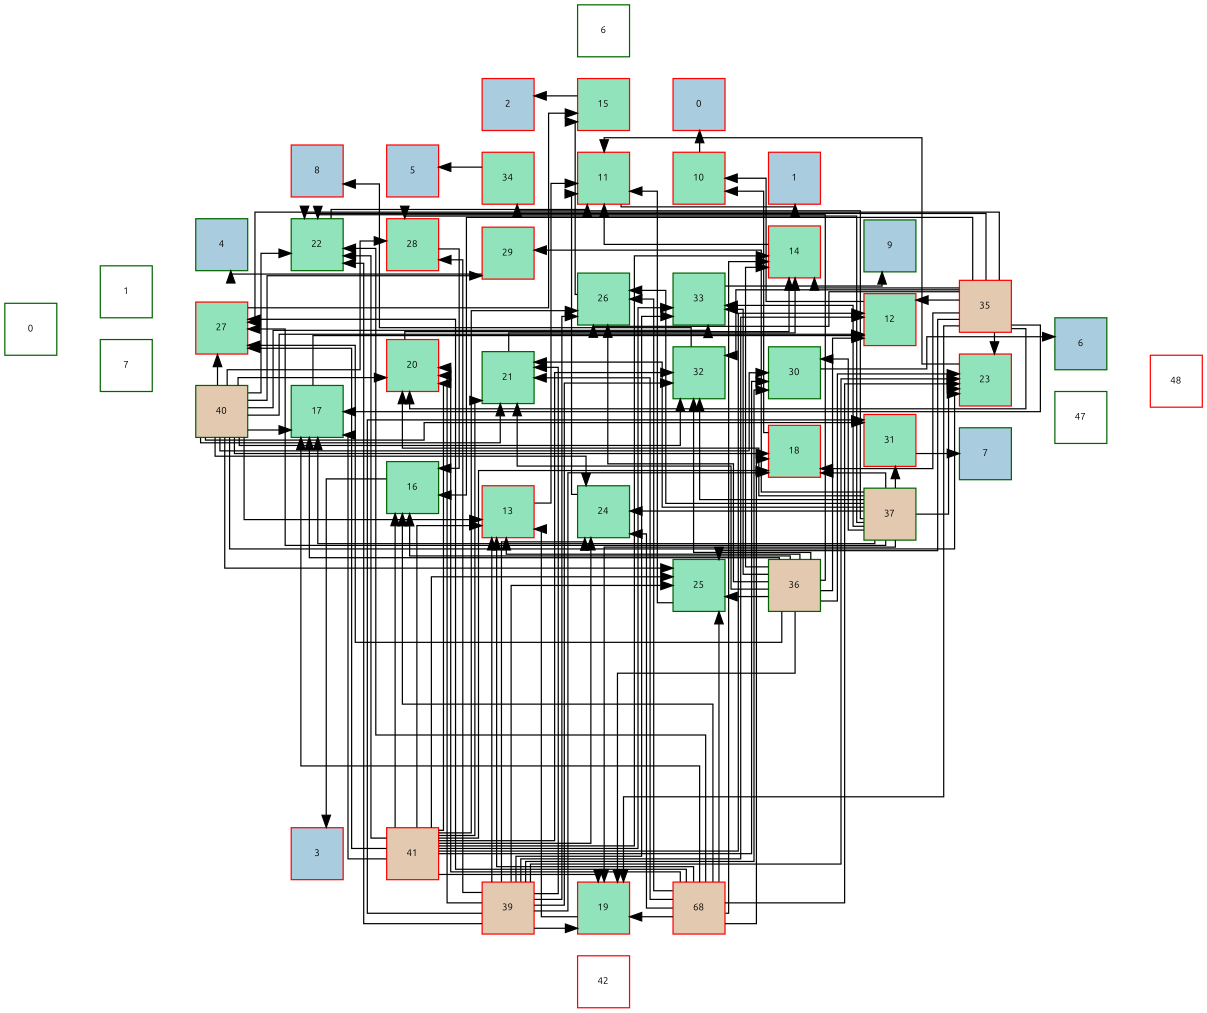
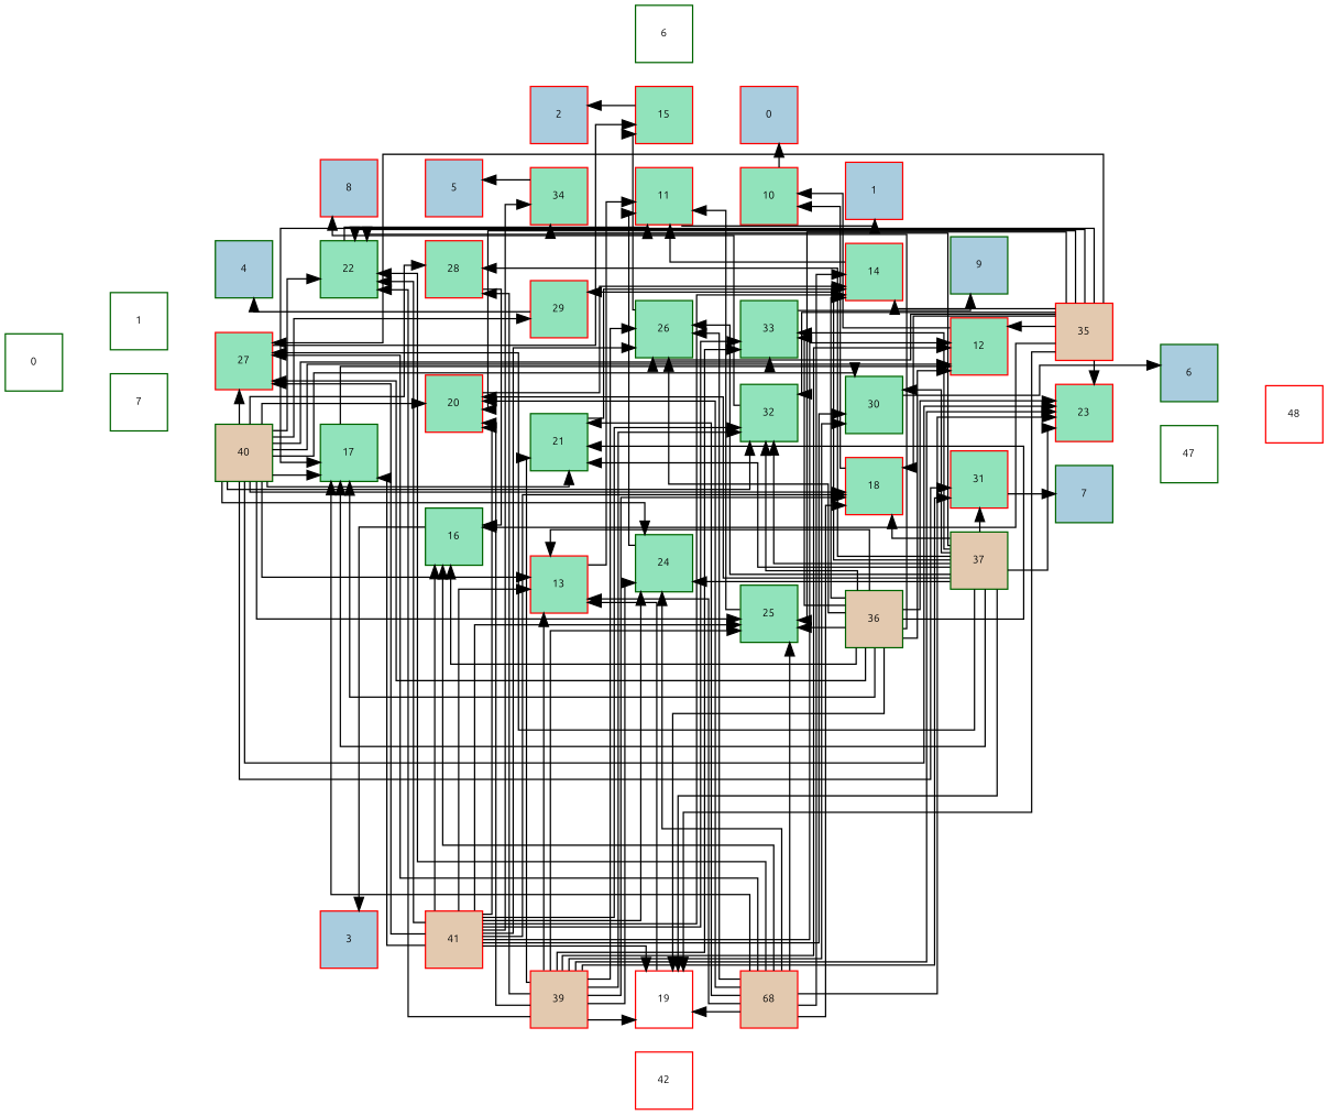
  digraph {
    fontname=Ubuntu
    rank=same
    rankdir=LR
    splines=ortho
    node [color=red fillcolor="#91e3bb" fixedsize=true fontname=Ubuntu fontsize=8 shape=square style=filled]
    edge [constraint=false fontname=Ubuntu style=vis]
    n1 [color=darkgreen fillcolor="#ffffff" label=0 width=0.6]
    n2 [color=darkgreen fillcolor="#ffffff" label=1 width=0.6]
    n3 [color=darkgreen fillcolor="#ffffff" label=7 width=0.6]
    n4 [color=darkgreen fillcolor="#a9ccde" label=4 width=0.6]
    n5 [label=27 width=0.6]
    n6 [color=darkgreen fillcolor="#e3c9af" label=40 width=0.6]
    n7 [fillcolor="#a9ccde" label=8 width=0.6]
    n8 [color=darkgreen label=22 width=0.6]
    n9 [label=15 width=0.6]
    n10 [color=darkgreen label=17 width=0.6]
    n11 [fillcolor="#a9ccde" label=5 width=0.6]
    n12 [label=28 width=0.6]
    n13 [label=20 width=0.6]
    n14 [label=11 width=0.6]
    n15 [fillcolor="#a9ccde" label=2 width=0.6]
    n16 [label=34 width=0.6]
    n17 [label=29 width=0.6]
    n18 [color=darkgreen label=16 width=0.6]
    n19 [color=darkgreen fillcolor="#ffffff" label=6 width=0.6]
    n20 [fillcolor="#a9ccde" label=0 width=0.6]
    n21 [label=10 width=0.6]
    n22 [fillcolor="#a9ccde" label=1 width=0.6]
    n23 [fillcolor="#a9ccde" label=3 width=0.6]
    n24 [color=darkgreen label=21 width=0.6]
    n25 [color=darkgreen label=33 width=0.6]
    n26 [label=13 width=0.6]
    n27 [color=darkgreen label=24 width=0.6]
    n28 [color=darkgreen label=32 width=0.6]
    n29 [color=darkgreen label=30 width=0.6]
    n30 [label=12 width=0.6]
    n31 [color=darkgreen label=25 width=0.6]
    n32 [label=18 width=0.6]
    n33 [label=31 width=0.6]
    n34 [label=23 width=0.6]
    n35 [label=14 width=0.6]
    n36 [color=darkgreen label=26 width=0.6]
    n37 [color=darkgreen fillcolor="#a9ccde" label=9 width=0.6]
    n38 [fillcolor="#e3c9af" label=41 width=0.6]
-   n39 [label=19 width=0.6]
+   n39 [fillcolor="#ffffff" label=19 width=0.6]
    n40 [color=darkgreen fillcolor="#a9ccde" label=6 width=0.6]
    n41 [fillcolor="#e3c9af" label=35 width=0.6]
    n42 [color=darkgreen fillcolor="#e3c9af" label=36 width=0.6]
    n43 [color=darkgreen fillcolor="#e3c9af" label=37 width=0.6]
    n44 [color=darkgreen fillcolor="#a9ccde" label=7 width=0.6]
    n45 [color=darkgreen fillcolor="#ffffff" label=47 width=0.6]
    n46 [fillcolor="#e3c9af" label=39 width=0.6]
    n47 [fillcolor="#ffffff" label=42 width=0.6]
    n48 [fillcolor="#e3c9af" label=68 width=0.6]
    n49 [fillcolor="#ffffff" label=48 width=0.6]
    n1 -> n2 [constraint=true style=invis]
    n1 -> n3 [constraint=true style=invis]
    n2 -> n4 [constraint=true style=invis]
    n2 -> n5 [constraint=true style=invis]
    n3 -> n5 [constraint=true style=invis]
    n3 -> n6 [constraint=true style=invis]
    n4 -> n7 [constraint=true style=invis]
    n4 -> n8 [constraint=true style=invis]
    n5 -> n8 [constraint=true style=invis]
    n5 -> n9
    n5 -> n10 [constraint=true style=invis]
    n6 -> n5
    n6 -> n8
    n6 -> n10
    n6 -> n10 [constraint=true style=invis]
    n6 -> n12
    n6 -> n13
    n6 -> n17
    n6 -> n23 [constraint=true style=invis]
    n6 -> n24
    n6 -> n25
    n6 -> n26
    n6 -> n27
    n6 -> n28
    n6 -> n29
    n6 -> n30
    n6 -> n31
    n6 -> n32
    n6 -> n33
    n6 -> n34
    n7 -> n11 [constraint=true style=invis]
    n7 -> n12 [constraint=true style=invis]
    n8 -> n12 [constraint=true style=invis]
    n8 -> n13 [constraint=true style=invis]
    n8 -> n14
    n9 -> n15
    n9 -> n20 [constraint=true style=invis]
    n9 -> n21 [constraint=true style=invis]
    n10 -> n13 [constraint=true style=invis]
    n10 -> n18 [constraint=true style=invis]
    n10 -> n30
    n11 -> n15 [constraint=true style=invis]
    n11 -> n16 [constraint=true style=invis]
    n12 -> n16 [constraint=true style=invis]
    n12 -> n17 [constraint=true style=invis]
    n12 -> n18
    n13 -> n17 [constraint=true style=invis]
    n13 -> n24 [constraint=true style=invis]
    n13 -> n35
    n14 -> n21 [constraint=true style=invis]
    n14 -> n22
    n14 -> n25 [constraint=true style=invis]
    n15 -> n9 [constraint=true style=invis]
    n15 -> n19 [constraint=true style=invis]
    n16 -> n9 [constraint=true style=invis]
    n16 -> n11
    n16 -> n14 [constraint=true style=invis]
    n17 -> n4
    n17 -> n14 [constraint=true style=invis]
    n17 -> n36 [constraint=true style=invis]
    n18 -> n23
    n18 -> n24 [constraint=true style=invis]
    n18 -> n26 [constraint=true style=invis]
    n19 -> n20 [constraint=true style=invis]
    n20 -> n22 [constraint=true style=invis]
    n21 -> n20
    n21 -> n22 [constraint=true style=invis]
    n21 -> n35 [constraint=true style=invis]
    n22 -> n37 [constraint=true style=invis]
    n23 -> n18 [constraint=true style=invis]
    n23 -> n38 [constraint=true style=invis]
    n24 -> n27 [constraint=true style=invis]
    n24 -> n35
    n24 -> n36 [constraint=true style=invis]
    n25 -> n29 [constraint=true style=invis]
    n25 -> n35 [constraint=true style=invis]
    n25 -> n37
    n26 -> n14
    n26 -> n27 [constraint=true style=invis]
    n26 -> n39 [constraint=true style=invis]
    n27 -> n14
    n27 -> n28 [constraint=true style=invis]
    n27 -> n31 [constraint=true style=invis]
    n28 -> n7
    n28 -> n29 [constraint=true style=invis]
    n28 -> n32 [constraint=true style=invis]
    n29 -> n30 [constraint=true style=invis]
    n29 -> n33 [constraint=true style=invis]
    n29 -> n40
    n30 -> n21
    n30 -> n34 [constraint=true style=invis]
    n30 -> n41 [constraint=true style=invis]
    n31 -> n14
    n31 -> n32 [constraint=true style=invis]
    n31 -> n42 [constraint=true style=invis]
    n32 -> n21
    n32 -> n33 [constraint=true style=invis]
    n32 -> n43 [constraint=true style=invis]
    n33 -> n34 [constraint=true style=invis]
    n33 -> n44
    n33 -> n44 [constraint=true style=invis]
-   n34 -> n14
    n34 -> n40 [constraint=true style=invis]
    n34 -> n45 [constraint=true style=invis]
    n35 -> n14
    n35 -> n30 [constraint=true style=invis]
    n35 -> n37 [constraint=true style=invis]
    n36 -> n9
    n36 -> n25 [constraint=true style=invis]
    n36 -> n28 [constraint=true style=invis]
    n37 -> n41 [constraint=true style=invis]
    n38 -> n5
    n38 -> n8
    n38 -> n10
    n38 -> n13
    n38 -> n18
-   n38 -> n24
+   n38 -> n16
    n38 -> n25
    n38 -> n26
    n38 -> n26 [constraint=true style=invis]
    n38 -> n27
    n38 -> n28
    n38 -> n29
    n38 -> n30
    n38 -> n31
    n38 -> n32
    n38 -> n35
    n38 -> n36
    n38 -> n39
    n38 -> n46 [constraint=true style=invis]
    n39 -> n26
    n39 -> n31 [constraint=true style=invis]
    n39 -> n48 [constraint=true style=invis]
    n40 -> n49 [constraint=true style=invis]
    n41 -> n5
    n41 -> n8
    n41 -> n10
    n41 -> n13
    n41 -> n18
    n41 -> n28
    n41 -> n30
    n41 -> n31
    n41 -> n32
    n41 -> n34
    n41 -> n35
    n41 -> n36
    n41 -> n39
    n41 -> n40 [constraint=true style=invis]
    n42 -> n5
    n42 -> n8
    n42 -> n10
    n42 -> n18
    n42 -> n24
    n42 -> n25
    n42 -> n26
    n42 -> n28
    n42 -> n30
    n42 -> n31
    n42 -> n34
    n42 -> n35
    n42 -> n36
    n42 -> n39
    n42 -> n43 [constraint=true style=invis]
    n43 -> n5
    n43 -> n10
    n43 -> n12
    n43 -> n13
    n43 -> n16
    n43 -> n17
    n43 -> n24
    n43 -> n25
    n43 -> n27
    n43 -> n28
    n43 -> n29
    n43 -> n32
    n43 -> n33
    n43 -> n34
    n43 -> n36
    n43 -> n39
    n43 -> n44 [constraint=true style=invis]
    n44 -> n45 [constraint=true style=invis]
    n45 -> n49 [constraint=true style=invis]
    n46 -> n8
    n46 -> n12
    n46 -> n13
    n46 -> n24
    n46 -> n25
    n46 -> n26
    n46 -> n27
    n46 -> n28
    n46 -> n29
    n46 -> n30
    n46 -> n31
    n46 -> n32
    n46 -> n33
    n46 -> n34
    n46 -> n36
    n46 -> n39
    n46 -> n39 [constraint=true style=invis]
    n46 -> n47 [constraint=true style=invis]
    n47 -> n48 [constraint=true style=invis]
    n48 -> n5
    n48 -> n8
    n48 -> n10
    n48 -> n13
    n48 -> n18
    n48 -> n24
    n48 -> n26
    n48 -> n27
    n48 -> n31
    n48 -> n32
    n48 -> n34
    n48 -> n35
    n48 -> n36
    n48 -> n39
    n48 -> n42 [constraint=true style=invis]
  }
